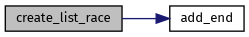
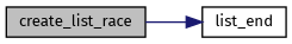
  digraph {
    rankdir=LR
    fontname="Fira Sans"
    node [color=black fontname="Fira Sans" fontsize=10 shape=record style=filled]
    n1 [fillcolor=grey75 fontcolor=black height=0.2 label=create_list_race width=0.4]
-   n2 [fillcolor=white height=0.2 label=add_end width=0.4]
+   n2 [fillcolor=white height=0.2 label=list_end width=0.4]
    n1 -> n2 [color=midnightblue fontname="Fira Sans" fontsize=10 labelfontname=Helvetica labelfontsize=10 style=solid]
  }
